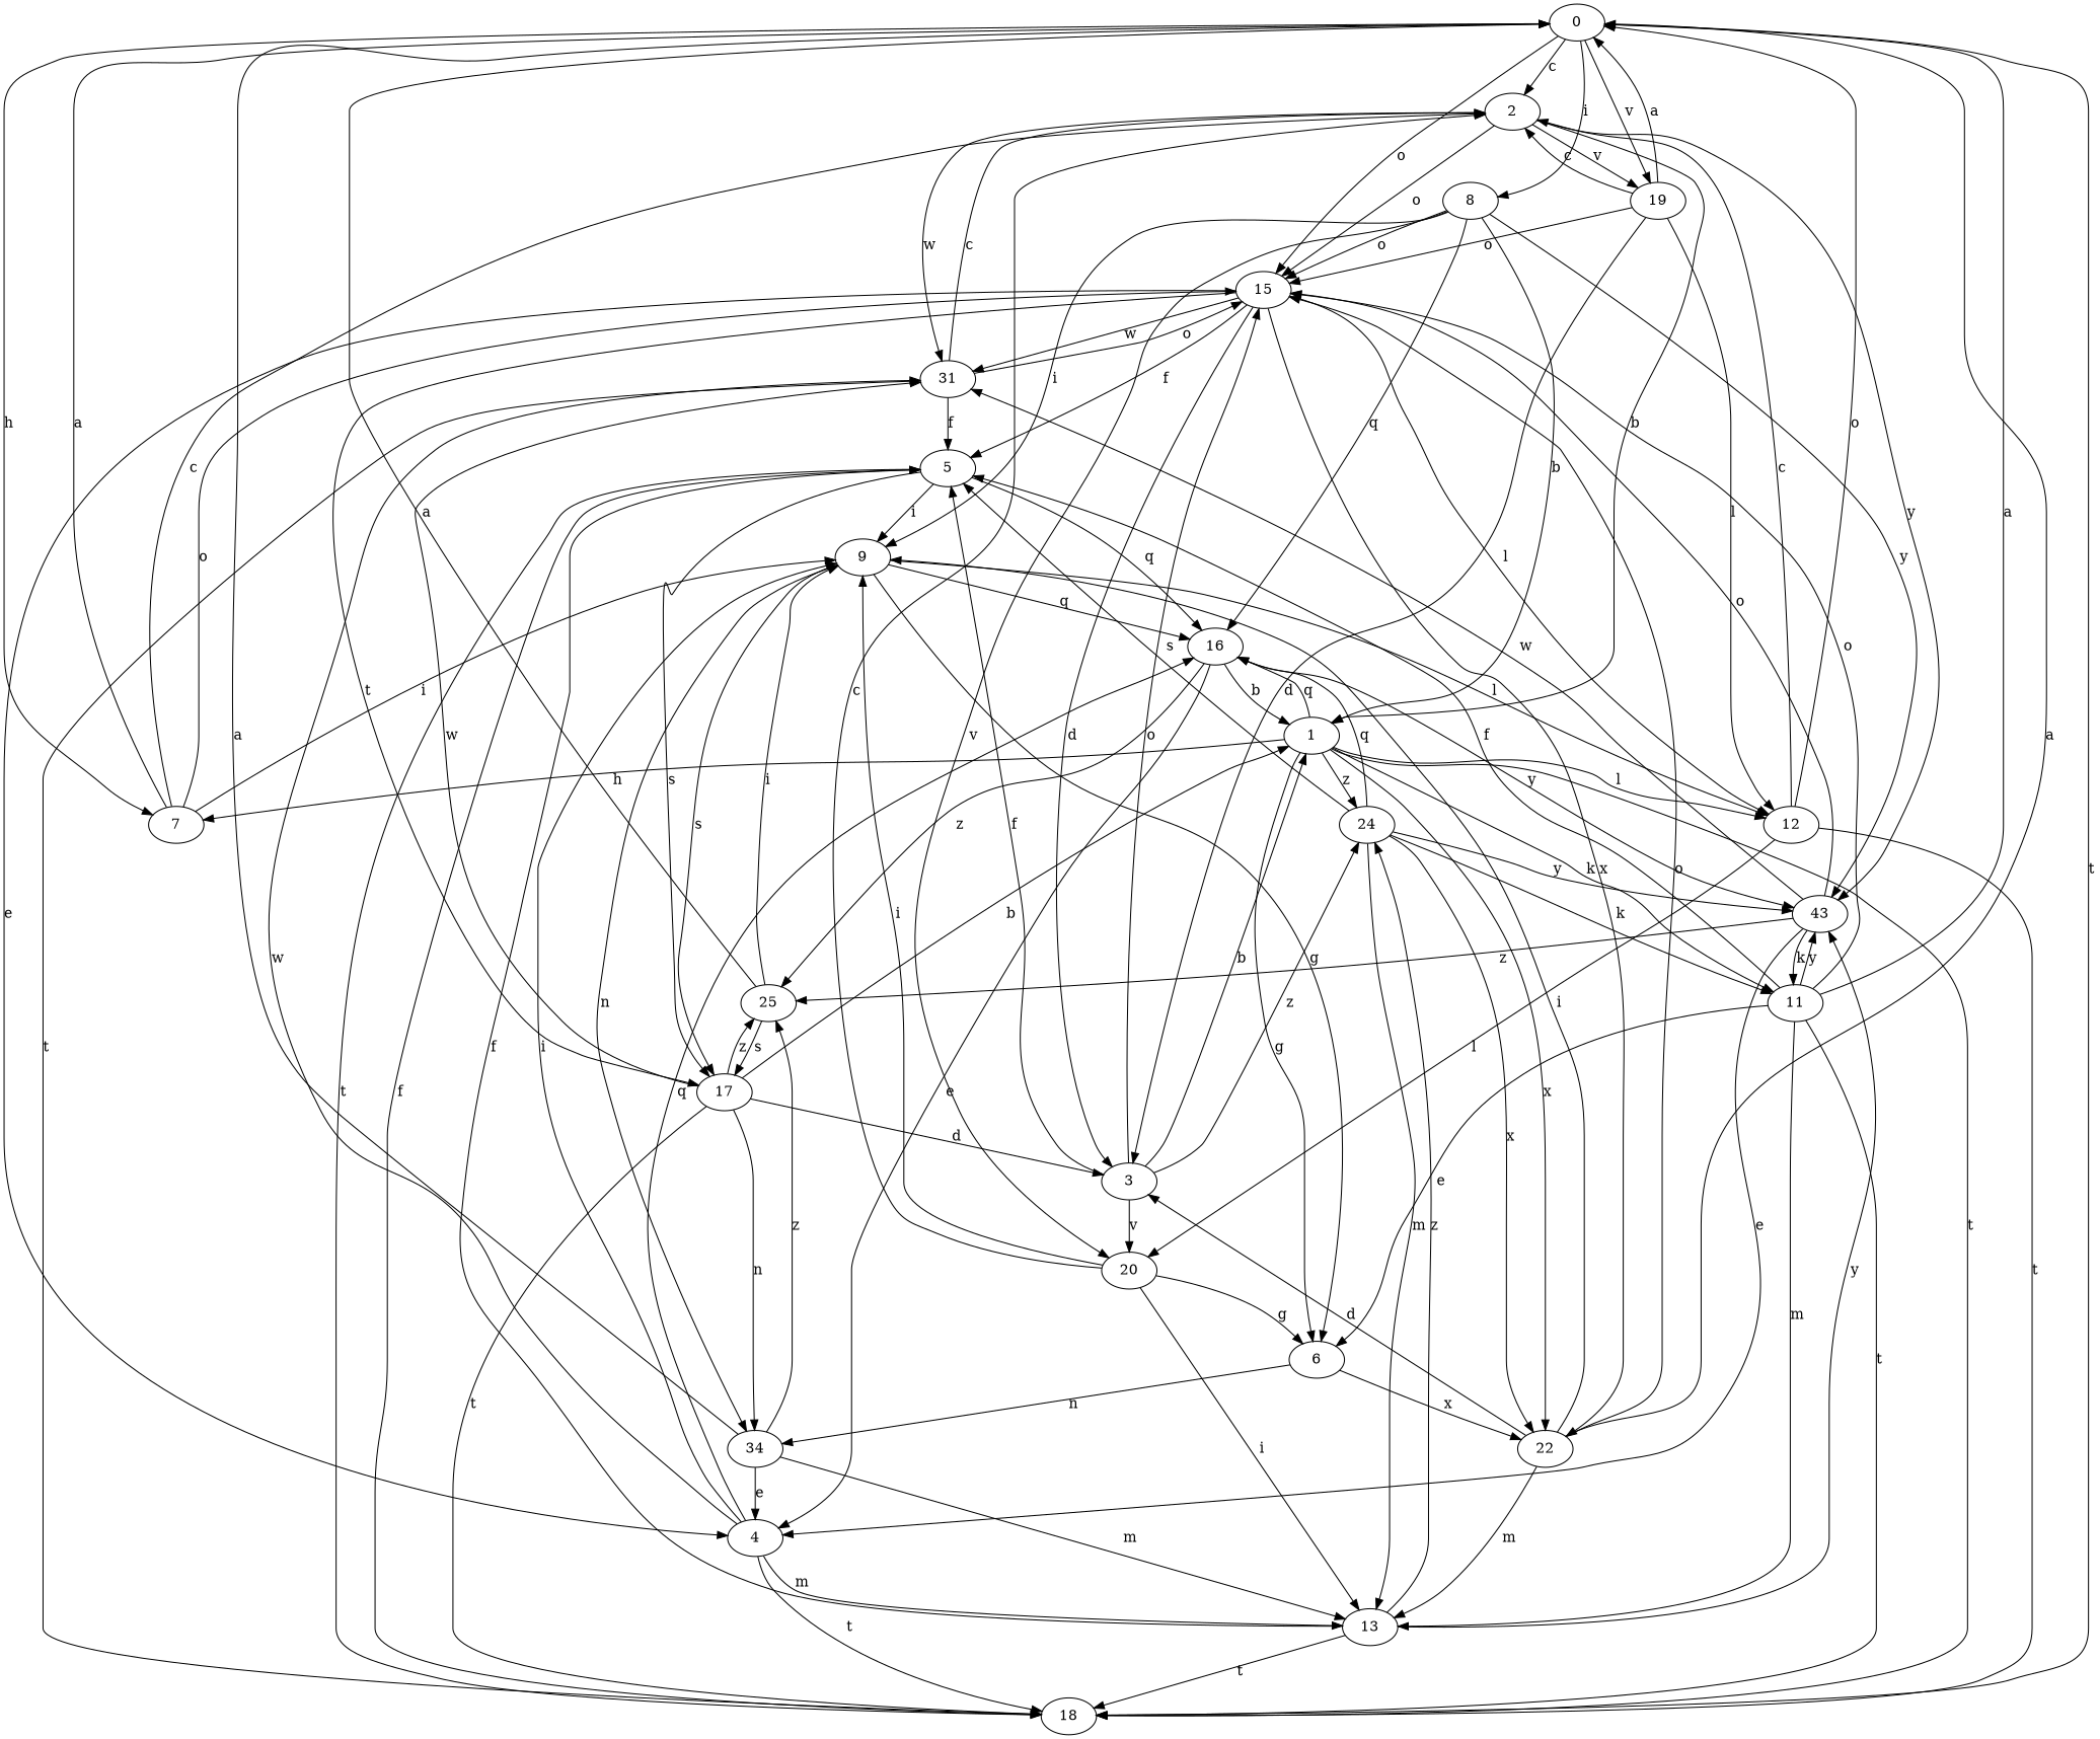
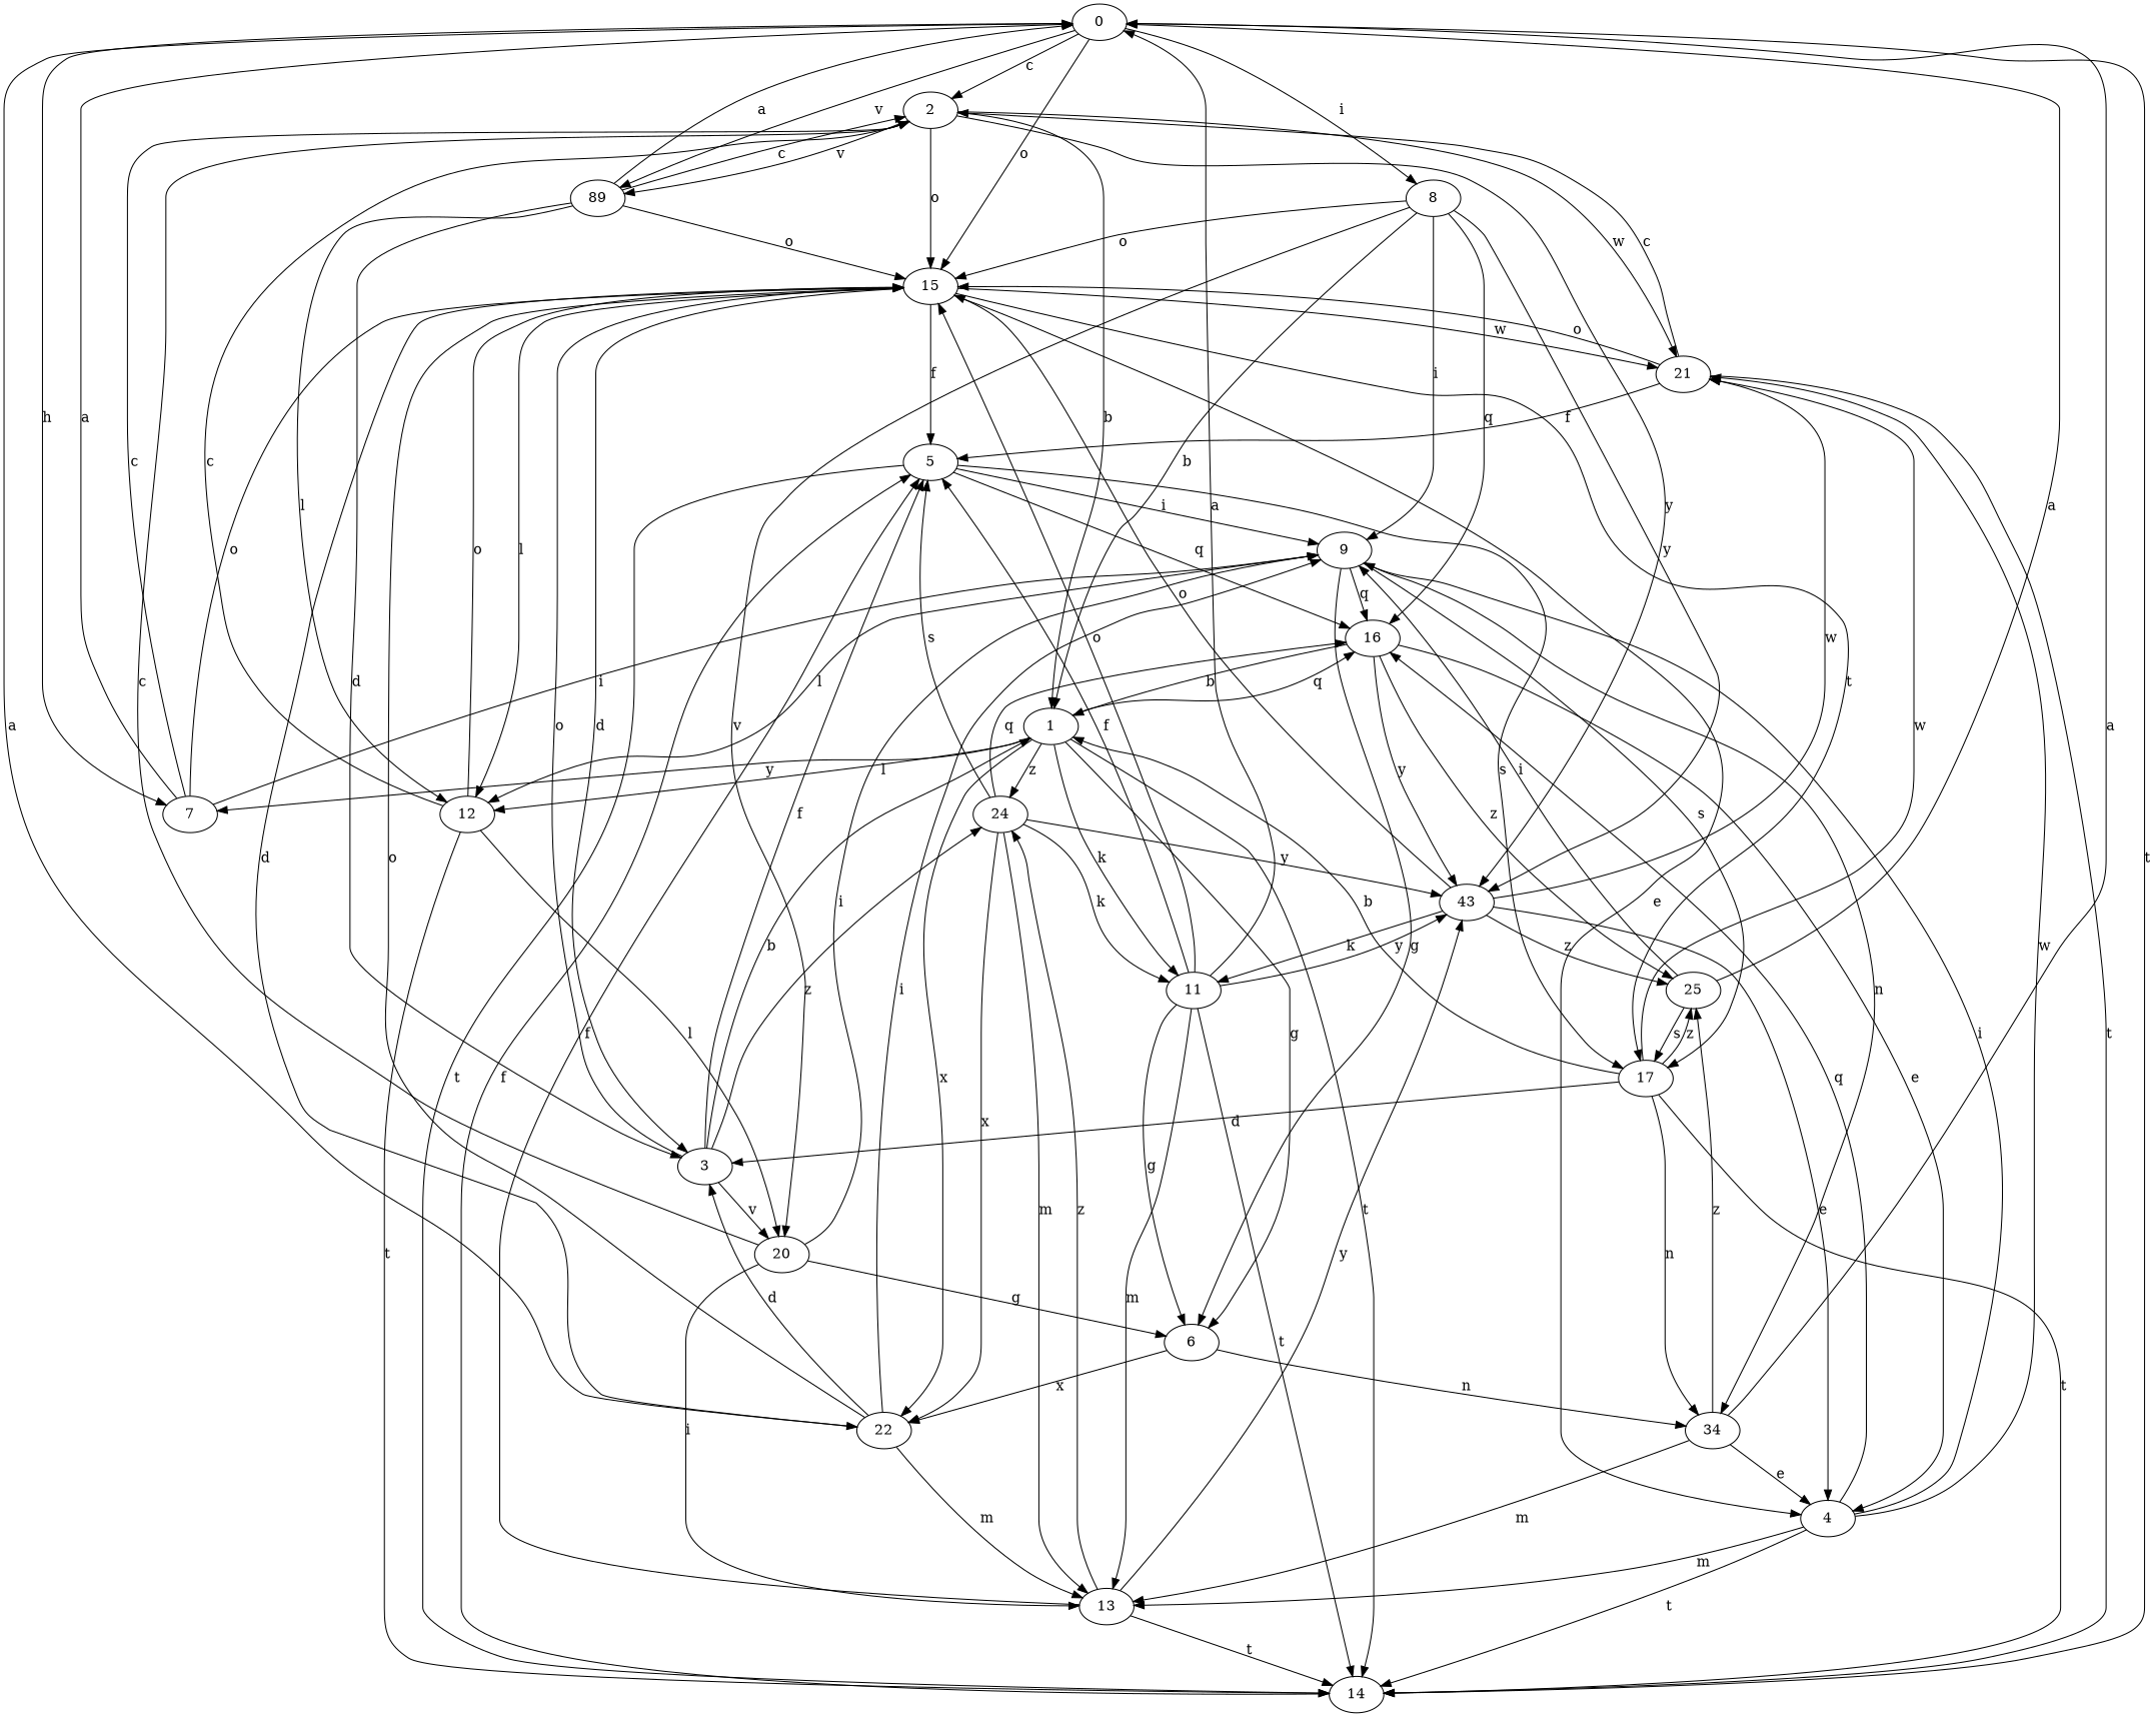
  strict digraph {
    0
    2
    7
    8
    15
-   18
-   19
+   18 [label=14]
+   19 [label=89]
    1
-   21 [label=31]
+   21
    n10 [label=43]
    9
    16
    20
    12
    22
    3
    5
    4
    17
    6
    11
    24
    n23 [label=34]
    13
    25
    0 -> 2 [label=c]
    0 -> 7 [label=h]
    0 -> 8 [label=i]
    0 -> 15 [label=o]
    0 -> 18 [label=t]
    0 -> 19 [label=v]
    2 -> 15 [label=o]
    2 -> 19 [label=v]
    2 -> 1 [label=b]
    2 -> 21 [label=w]
    2 -> n10 [label=y]
    7 -> 0 [label=a]
    7 -> 2 [label=c]
    7 -> 15 [label=o]
    7 -> 9 [label=i]
    8 -> 15 [label=o]
    8 -> 1 [label=b]
    8 -> n10 [label=y]
    8 -> 9 [label=i]
    8 -> 16 [label=q]
    8 -> 20 [label=v]
    15 -> 21 [label=w]
    15 -> 12 [label=l]
-   15 -> 22 [label=x]
+   15 -> 22 [label=d]
    15 -> 3 [label=d]
    15 -> 5 [label=f]
    15 -> 4 [label=e]
    15 -> 17 [label=t]
    18 -> 5 [label=f]
    19 -> 0 [label=a]
    19 -> 2 [label=c]
    19 -> 15 [label=o]
    19 -> 12 [label=l]
    19 -> 3 [label=d]
-   1 -> 7 [label=h]
+   1 -> 7 [label=y]
    1 -> 18 [label=t]
    1 -> 16 [label=q]
    1 -> 12 [label=l]
    1 -> 22 [label=x]
    1 -> 6 [label=g]
    1 -> 11 [label=k]
    1 -> 24 [label=z]
    21 -> 2 [label=c]
    21 -> 15 [label=o]
    21 -> 18 [label=t]
    21 -> 5 [label=f]
    n10 -> 15 [label=o]
    n10 -> 21 [label=w]
    n10 -> 4 [label=e]
    n10 -> 11 [label=k]
    n10 -> 25 [label=z]
    9 -> 16 [label=q]
    9 -> 12 [label=l]
    9 -> 17 [label=s]
    9 -> 6 [label=g]
    9 -> n23 [label=n]
    16 -> 1 [label=b]
    16 -> n10 [label=y]
    16 -> 4 [label=e]
    16 -> 25 [label=z]
    20 -> 2 [label=c]
    20 -> 9 [label=i]
    20 -> 6 [label=g]
    20 -> 13 [label=i]
    12 -> 2 [label=c]
-   12 -> 0 [label=o]
+   12 -> 15 [label=o]
    12 -> 18 [label=t]
    12 -> 20 [label=l]
    22 -> 0 [label=a]
    22 -> 15 [label=o]
    22 -> 9 [label=i]
    22 -> 3 [label=d]
    22 -> 13 [label=m]
    3 -> 15 [label=o]
    3 -> 1 [label=b]
    3 -> 20 [label=v]
    3 -> 5 [label=f]
    3 -> 24 [label=z]
    5 -> 18 [label=t]
    5 -> 9 [label=i]
    5 -> 16 [label=q]
    5 -> 17 [label=s]
    4 -> 18 [label=t]
    4 -> 21 [label=w]
    4 -> 9 [label=i]
    4 -> 16 [label=q]
    4 -> 13 [label=m]
    17 -> 18 [label=t]
    17 -> 1 [label=b]
    17 -> 21 [label=w]
    17 -> 3 [label=d]
    17 -> n23 [label=n]
    17 -> 25 [label=z]
    6 -> 22 [label=x]
    6 -> n23 [label=n]
    11 -> 0 [label=a]
    11 -> 15 [label=o]
    11 -> 18 [label=t]
    11 -> n10 [label=y]
    11 -> 5 [label=f]
-   11 -> 6 [label=e]
+   11 -> 6 [label=g]
    11 -> 13 [label=m]
    24 -> n10 [label=y]
    24 -> 16 [label=q]
    24 -> 22 [label=x]
    24 -> 5 [label=s]
    24 -> 11 [label=k]
    24 -> 13 [label=m]
    n23 -> 0 [label=a]
    n23 -> 4 [label=e]
    n23 -> 13 [label=m]
    n23 -> 25 [label=z]
    13 -> 18 [label=t]
    13 -> n10 [label=y]
    13 -> 5 [label=f]
    13 -> 24 [label=z]
    25 -> 0 [label=a]
    25 -> 9 [label=i]
    25 -> 17 [label=s]
  }
